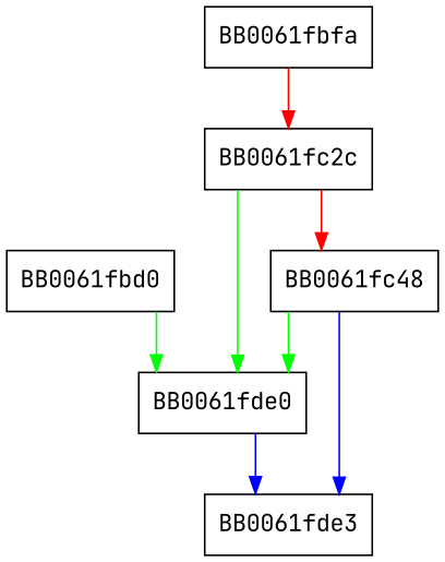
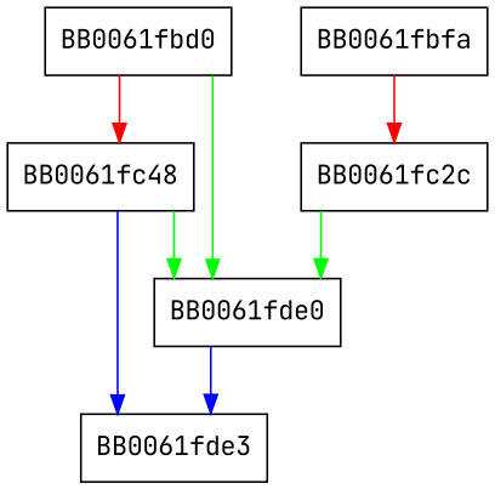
  digraph {
    fontname="JetBrains Mono"
    splines=ortho
    node [fontname="JetBrains Mono" shape=box]
    edge [color=green fontname="JetBrains Mono"]
    BB0061fbd0
    BB0061fde0
    BB0061fde3
    BB0061fbfa
    BB0061fc2c
    BB0061fc48
    BB0061fbd0 -> BB0061fde0
    BB0061fde0 -> BB0061fde3 [color=blue]
    BB0061fbfa -> BB0061fc2c [color=red]
    BB0061fc2c -> BB0061fde0
-   BB0061fc2c -> BB0061fc48 [color=red]
+   BB0061fbd0 -> BB0061fc48 [color=red]
    BB0061fc48 -> BB0061fde0
    BB0061fc48 -> BB0061fde3 [color=blue]
  }
